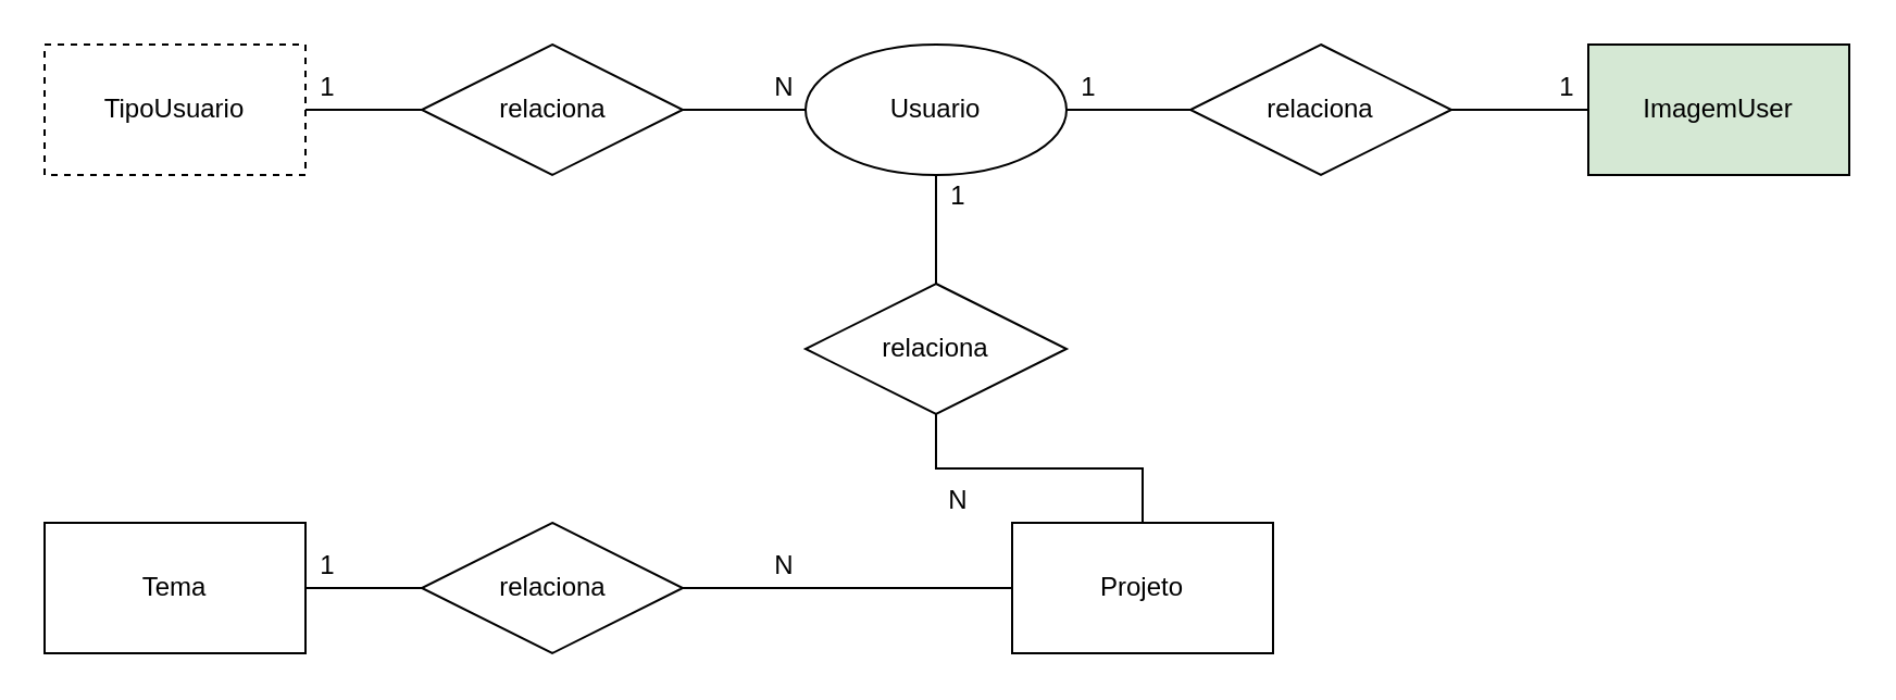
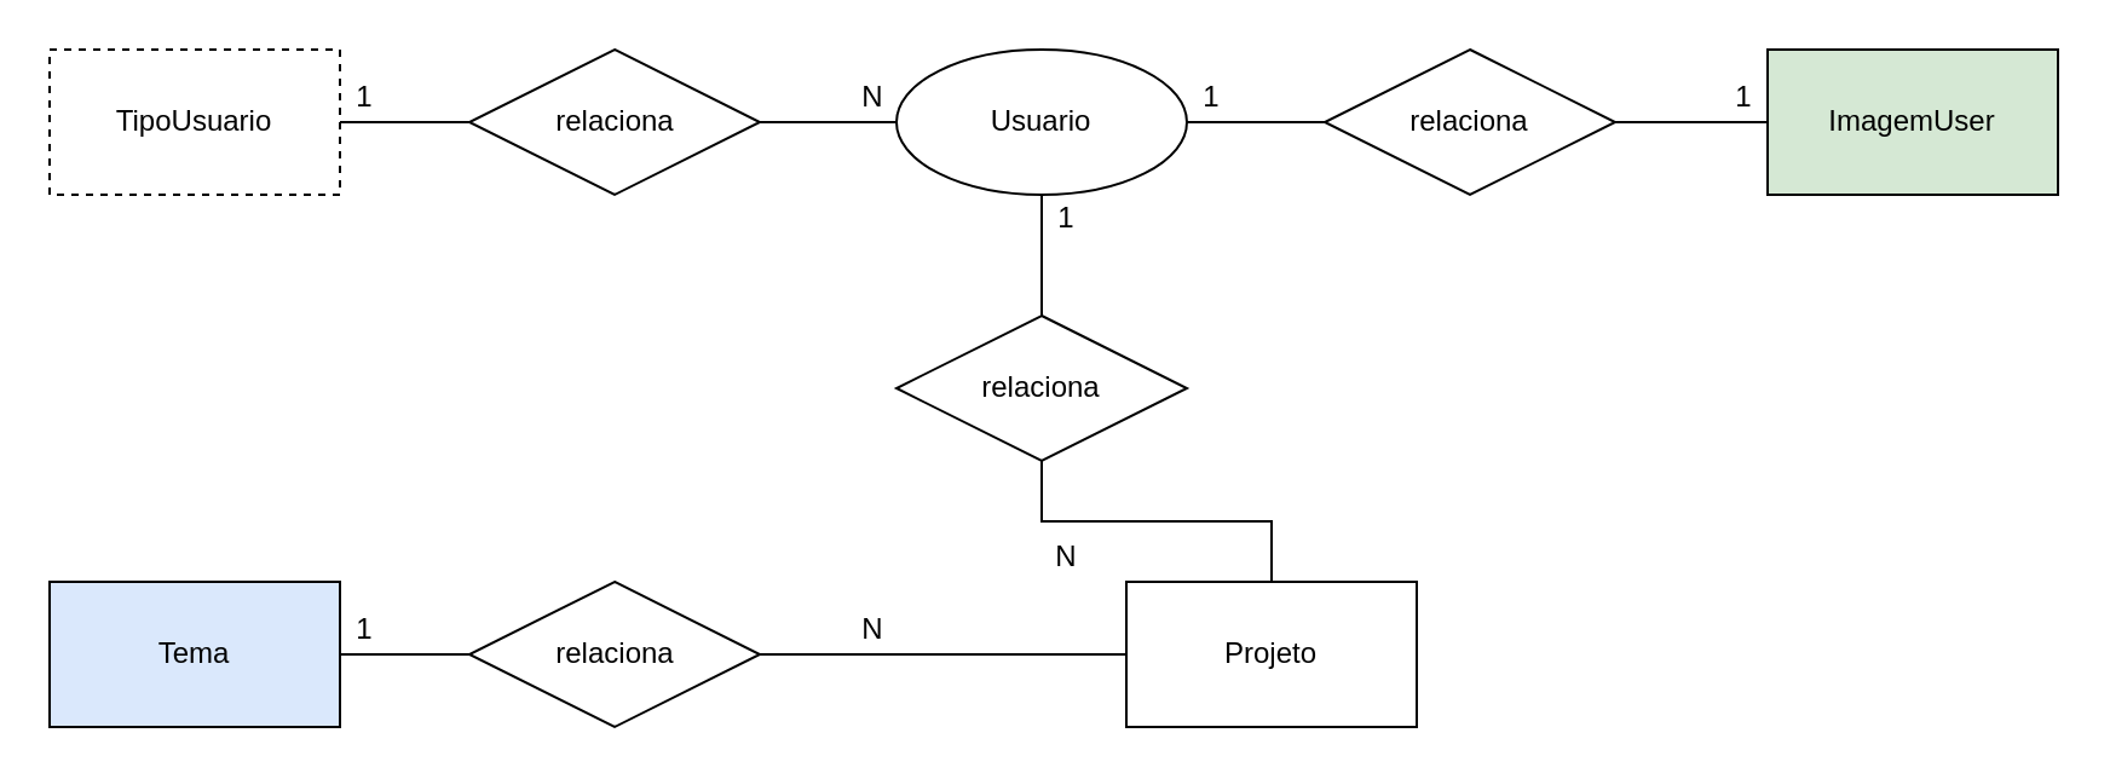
  <mxCell id="0" />
  <mxCell id="1" parent="0" />
  <mxCell id="2" style="edgeStyle=orthogonalEdgeStyle;rounded=0;orthogonalLoop=1;jettySize=auto;html=1;endArrow=none;endFill=0;" edge="1" parent="1" source="3" target="11"><mxGeometry relative="1" as="geometry" /></mxCell>
  <mxCell id="3" value="TipoUsuario" style="rounded=0;whiteSpace=wrap;html=1;dashed=1;" vertex="1" parent="1"><mxGeometry x="20" y="20" width="120" height="60" as="geometry" /></mxCell>
  <mxCell id="4" style="edgeStyle=orthogonalEdgeStyle;rounded=0;orthogonalLoop=1;jettySize=auto;html=1;endArrow=none;endFill=0;" edge="1" parent="1" source="5" target="24"><mxGeometry relative="1" as="geometry" /></mxCell>
  <mxCell id="5" value="Usuario" style="ellipse;whiteSpace=wrap;html=1;" vertex="1" parent="1"><mxGeometry x="370" y="20" width="120" height="60" as="geometry" /></mxCell>
  <mxCell id="6" style="edgeStyle=orthogonalEdgeStyle;rounded=0;orthogonalLoop=1;jettySize=auto;html=1;endArrow=none;endFill=0;" edge="1" parent="1" source="7" target="17"><mxGeometry relative="1" as="geometry" /></mxCell>
- <mxCell id="7" value="Tema" style="rounded=0;whiteSpace=wrap;html=1;" vertex="1" parent="1"><mxGeometry x="20" y="240" width="120" height="60" as="geometry" /></mxCell>
+ <mxCell id="7" value="Tema" style="rounded=0;whiteSpace=wrap;html=1;fillColor=#dae8fc;" vertex="1" parent="1"><mxGeometry x="20" y="240" width="120" height="60" as="geometry" /></mxCell>
  <mxCell id="8" style="edgeStyle=orthogonalEdgeStyle;rounded=0;orthogonalLoop=1;jettySize=auto;html=1;entryX=0.5;entryY=1;entryDx=0;entryDy=0;endArrow=none;endFill=0;" edge="1" parent="1" source="9" target="15"><mxGeometry relative="1" as="geometry" /></mxCell>
  <mxCell id="9" value="Projeto" style="rounded=0;whiteSpace=wrap;html=1;" vertex="1" parent="1"><mxGeometry x="465" y="240" width="120" height="60" as="geometry" /></mxCell>
  <mxCell id="10" style="edgeStyle=orthogonalEdgeStyle;rounded=0;orthogonalLoop=1;jettySize=auto;html=1;endArrow=none;endFill=0;" edge="1" parent="1" source="11" target="5"><mxGeometry relative="1" as="geometry" /></mxCell>
  <mxCell id="11" value="relaciona" style="shape=rhombus;perimeter=rhombusPerimeter;whiteSpace=wrap;html=1;align=center;" vertex="1" parent="1"><mxGeometry x="193.5" y="20" width="120" height="60" as="geometry" /></mxCell>
  <mxCell id="12" value="1" style="text;html=1;align=center;verticalAlign=middle;resizable=0;points=[];autosize=1;strokeColor=none;fillColor=none;" vertex="1" parent="1"><mxGeometry x="140" y="30" width="20" height="20" as="geometry" /></mxCell>
  <mxCell id="13" value="N" style="text;html=1;align=center;verticalAlign=middle;resizable=0;points=[];autosize=1;strokeColor=none;fillColor=none;" vertex="1" parent="1"><mxGeometry x="350" y="30" width="20" height="20" as="geometry" /></mxCell>
  <mxCell id="14" style="edgeStyle=orthogonalEdgeStyle;rounded=0;orthogonalLoop=1;jettySize=auto;html=1;endArrow=none;endFill=0;" edge="1" parent="1" source="15" target="5"><mxGeometry relative="1" as="geometry" /></mxCell>
  <mxCell id="15" value="relaciona" style="shape=rhombus;perimeter=rhombusPerimeter;whiteSpace=wrap;html=1;align=center;" vertex="1" parent="1"><mxGeometry x="370" y="130" width="120" height="60" as="geometry" /></mxCell>
  <mxCell id="16" style="edgeStyle=orthogonalEdgeStyle;rounded=0;orthogonalLoop=1;jettySize=auto;html=1;endArrow=none;endFill=0;" edge="1" parent="1" source="17" target="9"><mxGeometry relative="1" as="geometry" /></mxCell>
  <mxCell id="17" value="relaciona" style="shape=rhombus;perimeter=rhombusPerimeter;whiteSpace=wrap;html=1;align=center;" vertex="1" parent="1"><mxGeometry x="193.5" y="240" width="120" height="60" as="geometry" /></mxCell>
  <mxCell id="18" value="1" style="text;html=1;align=center;verticalAlign=middle;resizable=0;points=[];autosize=1;strokeColor=none;fillColor=none;" vertex="1" parent="1"><mxGeometry x="430" y="80" width="20" height="20" as="geometry" /></mxCell>
  <mxCell id="19" value="N" style="text;html=1;align=center;verticalAlign=middle;resizable=0;points=[];autosize=1;strokeColor=none;fillColor=none;" vertex="1" parent="1"><mxGeometry x="430" y="220" width="20" height="20" as="geometry" /></mxCell>
  <mxCell id="20" value="1" style="text;html=1;align=center;verticalAlign=middle;resizable=0;points=[];autosize=1;strokeColor=none;fillColor=none;" vertex="1" parent="1"><mxGeometry x="140" y="250" width="20" height="20" as="geometry" /></mxCell>
  <mxCell id="21" value="N" style="text;html=1;align=center;verticalAlign=middle;resizable=0;points=[];autosize=1;strokeColor=none;fillColor=none;" vertex="1" parent="1"><mxGeometry x="350" y="250" width="20" height="20" as="geometry" /></mxCell>
  <mxCell id="22" value="ImagemUser" style="rounded=0;whiteSpace=wrap;html=1;fillColor=#d5e8d4;" vertex="1" parent="1"><mxGeometry x="730" y="20" width="120" height="60" as="geometry" /></mxCell>
  <mxCell id="23" style="edgeStyle=orthogonalEdgeStyle;rounded=0;orthogonalLoop=1;jettySize=auto;html=1;entryX=0;entryY=0.5;entryDx=0;entryDy=0;endArrow=none;endFill=0;" edge="1" parent="1" source="24" target="22"><mxGeometry relative="1" as="geometry" /></mxCell>
  <mxCell id="24" value="relaciona" style="shape=rhombus;perimeter=rhombusPerimeter;whiteSpace=wrap;html=1;align=center;" vertex="1" parent="1"><mxGeometry x="547" y="20" width="120" height="60" as="geometry" /></mxCell>
  <mxCell id="25" value="1" style="text;html=1;align=center;verticalAlign=middle;resizable=0;points=[];autosize=1;strokeColor=none;fillColor=none;" vertex="1" parent="1"><mxGeometry x="490" y="30" width="20" height="20" as="geometry" /></mxCell>
  <mxCell id="26" value="1" style="text;html=1;align=center;verticalAlign=middle;resizable=0;points=[];autosize=1;strokeColor=none;fillColor=none;" vertex="1" parent="1"><mxGeometry x="710" y="30" width="20" height="20" as="geometry" /></mxCell>
